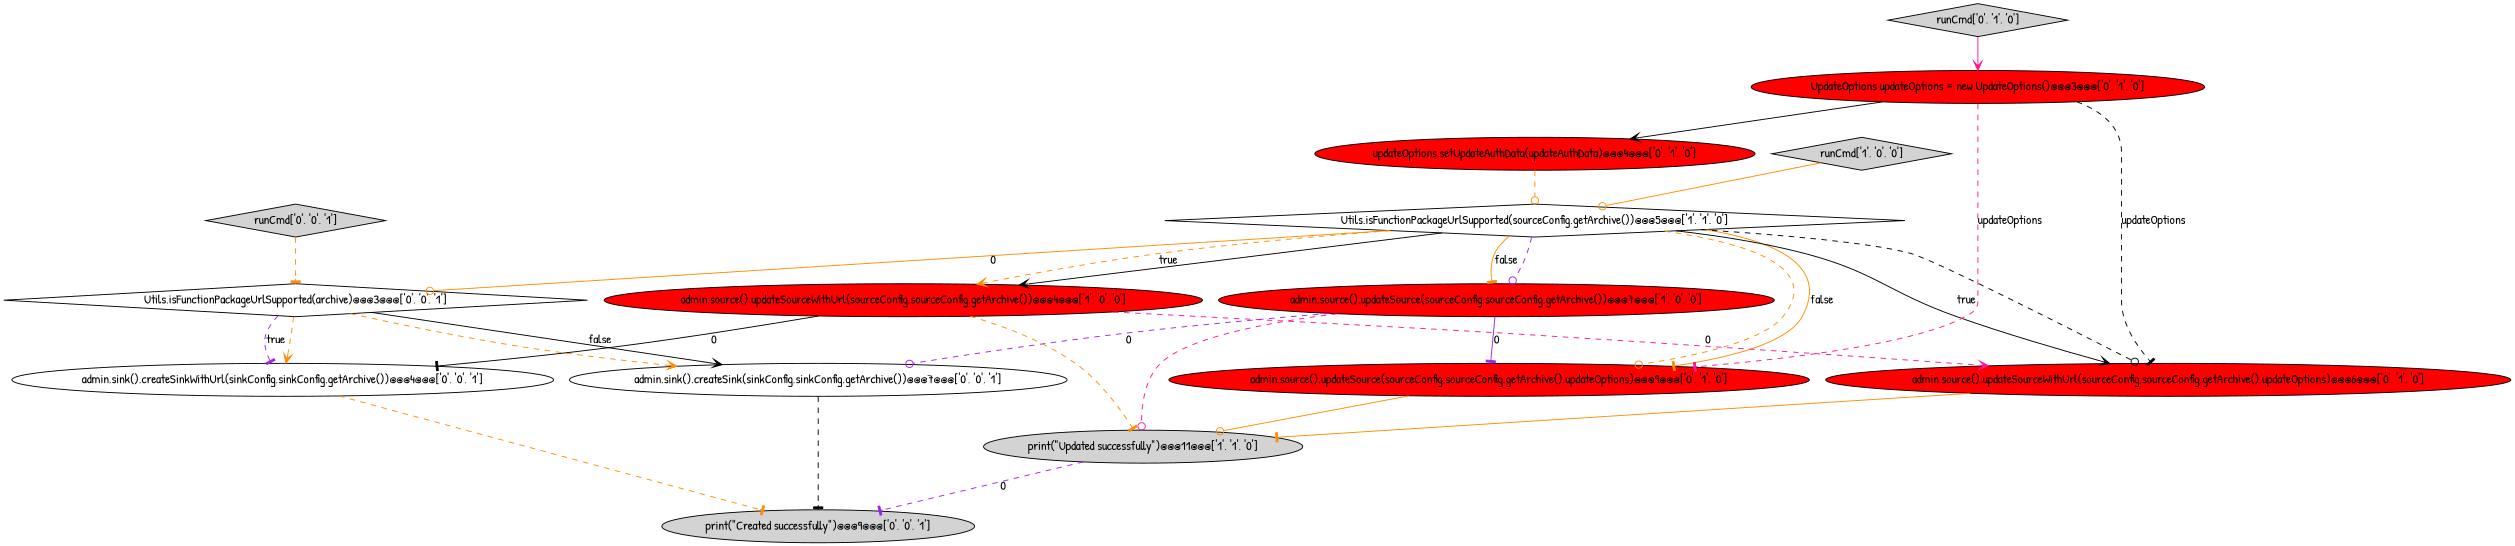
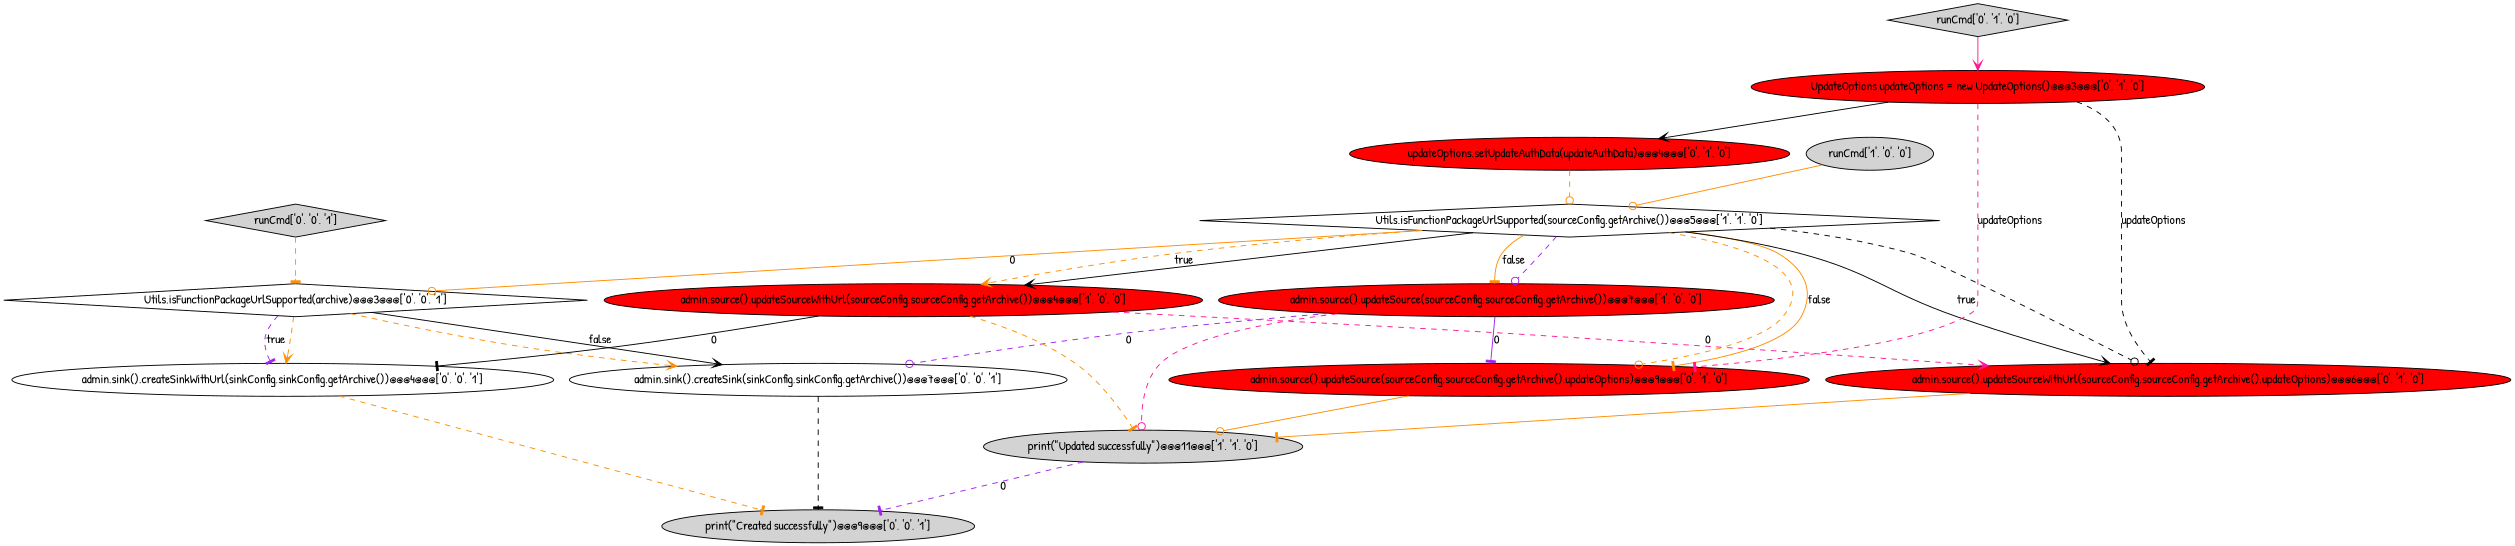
  digraph {
    fontname="Patrick Hand"
    node [fillcolor=red shape=ellipse style=filled fontname="Patrick Hand"]
    edge [style=dashed color=darkorange arrowhead=tee fontname="Patrick Hand"]
    n1 [label="updateOptions.setUpdateAuthData(updateAuthData)@@@4@@@['0', '1', '0']"]
    n2 [fillcolor=white label="Utils.isFunctionPackageUrlSupported(sourceConfig.getArchive())@@@5@@@['1', '1', '0']" shape=diamond]
    n3 [label="UpdateOptions updateOptions = new UpdateOptions()@@@3@@@['0', '1', '0']"]
    n4 [label="admin.source().updateSource(sourceConfig,sourceConfig.getArchive(),updateOptions)@@@9@@@['0', '1', '0']"]
    n5 [label="admin.source().updateSourceWithUrl(sourceConfig,sourceConfig.getArchive(),updateOptions)@@@6@@@['0', '1', '0']"]
    n6 [fillcolor=lightgray label="print(\"Created successfully\")@@@9@@@['0', '0', '1']"]
    n7 [fillcolor=lightgray label="runCmd['0', '1', '0']" shape=diamond]
    n8 [label="admin.source().updateSource(sourceConfig,sourceConfig.getArchive())@@@7@@@['1', '0', '0']"]
    n9 [fillcolor=white label="Utils.isFunctionPackageUrlSupported(archive)@@@3@@@['0', '0', '1']" shape=diamond]
    n10 [label="admin.source().updateSourceWithUrl(sourceConfig,sourceConfig.getArchive())@@@4@@@['1', '0', '0']"]
    n11 [fillcolor=white label="admin.sink().createSinkWithUrl(sinkConfig,sinkConfig.getArchive())@@@4@@@['0', '0', '1']"]
    n12 [fillcolor=lightgray label="print(\"Updated successfully\")@@@11@@@['1', '1', '0']"]
-   n13 [fillcolor=lightgray label="runCmd['1', '0', '0']" shape=diamond]
+   n13 [fillcolor=lightgray label="runCmd['1', '0', '0']"]
    n14 [fillcolor=white label="admin.sink().createSink(sinkConfig,sinkConfig.getArchive())@@@7@@@['0', '0', '1']"]
    n15 [fillcolor=lightgray label="runCmd['0', '0', '1']" shape=diamond]
    n1 -> n2 [arrowhead=odot]
    n2 -> n4 [arrowhead=odot]
    n2 -> n4 [label=false style=solid]
    n2 -> n5 [color=black arrowhead=odot]
    n2 -> n5 [label=true style=solid color=black arrowhead=vee]
    n2 -> n8 [color=purple arrowhead=odot]
    n2 -> n8 [label=false style=solid]
    n2 -> n9 [label=0 style=solid arrowhead=odot]
    n2 -> n10 [style=solid color=black arrowhead=vee]
    n2 -> n10 [label=true arrowhead=vee]
    n3 -> n1 [style=solid color=black arrowhead=vee]
    n3 -> n4 [label=updateOptions color=deeppink]
    n3 -> n5 [label=updateOptions color=black]
    n4 -> n12 [style=solid arrowhead=odot]
    n5 -> n12 [style=solid]
    n7 -> n3 [style=solid color=deeppink arrowhead=vee]
    n8 -> n4 [label=0 style=solid color=purple]
    n8 -> n12 [color=deeppink arrowhead=odot]
    n8 -> n14 [label=0 color=purple arrowhead=odot]
    n9 -> n11 [arrowhead=vee]
    n9 -> n11 [label=true color=purple]
    n9 -> n14 [label=false style=solid color=black arrowhead=vee]
    n9 -> n14 [arrowhead=vee]
    n10 -> n5 [label=0 color=deeppink arrowhead=vee]
    n10 -> n11 [label=0 style=solid color=black]
    n10 -> n12
    n11 -> n6
    n12 -> n6 [label=0 color=purple]
    n13 -> n2 [style=solid arrowhead=odot]
    n14 -> n6 [color=black]
    n15 -> n9
  }
